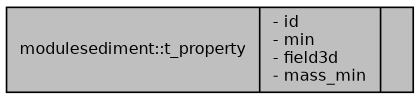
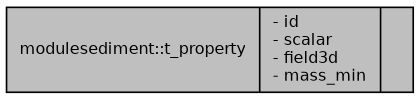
  digraph {
    rankdir=LR
-   n1 [color=black fillcolor=grey75 fontcolor=black fontname=Helvetica fontsize=10 height=0.2 label="{modulesediment::t_property\n|- id\l- min\l- field3d\l- mass_min\l|}" shape=record style=filled width=0.4]
+   n1 [color=black fillcolor=grey75 fontcolor=black fontname=Helvetica fontsize=10 height=0.2 label="{modulesediment::t_property\n|- id\l- scalar\l- field3d\l- mass_min\l|}" shape=record style=filled width=0.4]
  }
